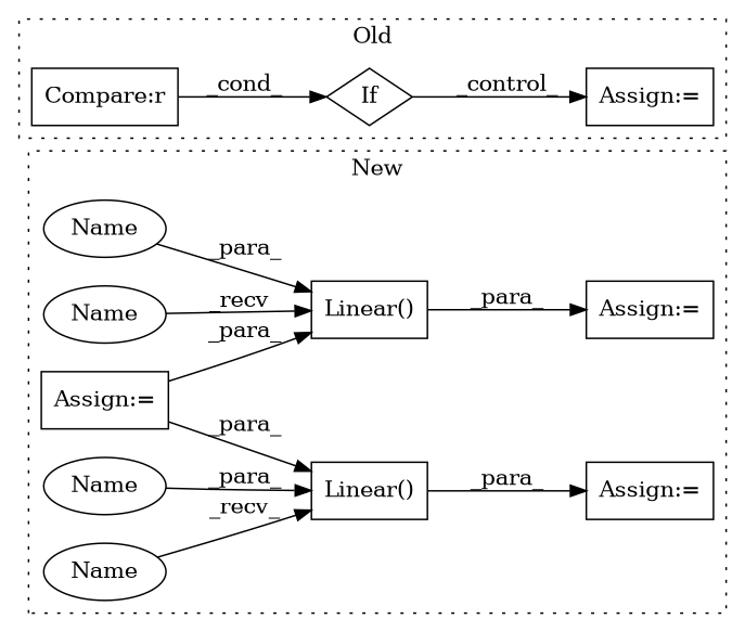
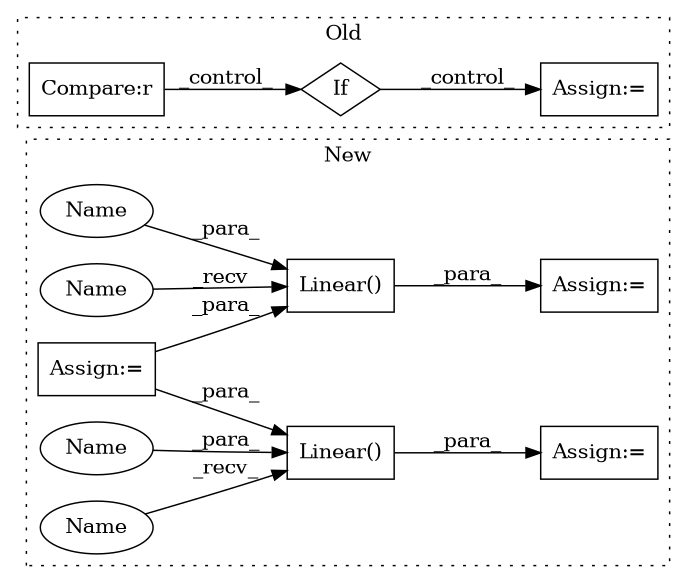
  digraph {
    rankdir=LR
    node [a=68 l=3 shape=box]
    n1 [a=75 l="10,1" label="Linear()" s="5151,5225"]
    n2 [label="Assign:=" s=5117]
    n3 [a=75 l="10,1" label="Linear()" s="5309,5383"]
    n4 [label="Assign:=" s=5275]
    n5 [label="Assign:=" s=4855]
    n6 [a=87 l=11 label=Name s=5372 shape=ellipse]
    n7 [a=87 l=11 label=Name s=5214 shape=ellipse]
    n8 [a=87 l=2 label=Name s=5151 shape=ellipse]
    n9 [a=87 l=2 label=Name s=5309 shape=ellipse]
    n10 [a=96 label=If s=4191 shape=diamond]
    n11 [label="Assign:=" s=5276]
    n12 [a=40 l=25 label="Compare:r" s=4194]
    subgraph cluster_1 {
      label=New
      style=dotted
      n1
      n2
      n3
      n4
      n5
      n6
      n7
      n8
      n9
    }
    subgraph cluster_2 {
      label=Old
      style=dotted
      n10
      n11
      n12
    }
    n1 -> n2 [label=_para_]
    n3 -> n4 [label=_para_]
    n5 -> n1 [label=_para_]
    n5 -> n3 [label=_para_]
    n6 -> n3 [label=_para_]
    n7 -> n1 [label=_para_]
    n8 -> n1 [label=_recv_]
    n9 -> n3 [label=_recv_]
    n10 -> n11 [label=_control_]
-   n12 -> n10 [label=_cond_]
+   n12 -> n10 [label=_control_]
  }
